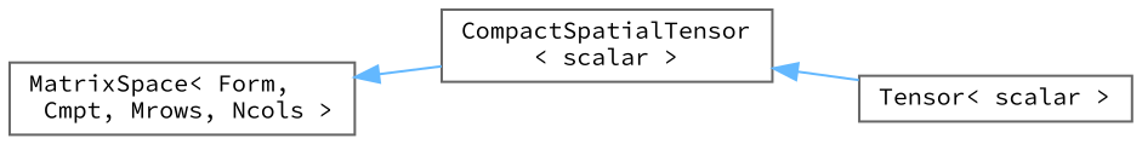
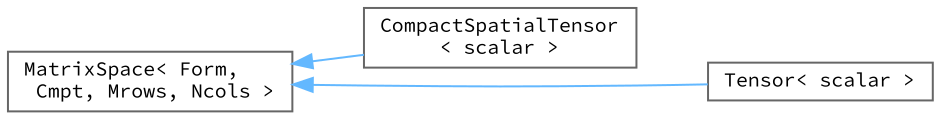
  digraph {
    fontname="Source Code Pro"
    rankdir=LR
    node [color=grey40 fillcolor=white fontname="Source Code Pro" fontsize=10 shape=box style=filled]
    edge [color=steelblue1 dir=back fontname="Source Code Pro" fontsize=10 labelfontname=Helvetica labelfontsize=10 style=solid]
    n1 [height=0.2 label="MatrixSpace\< Form,\l Cmpt, Mrows, Ncols \>" width=0.4]
    n2 [height=0.2 label="CompactSpatialTensor\l\< scalar \>" width=0.4]
    n3 [height=0.2 label="Tensor\< scalar \>" width=0.4]
    n1 -> n2
-   n2 -> n3
+   n1 -> n3
  }
